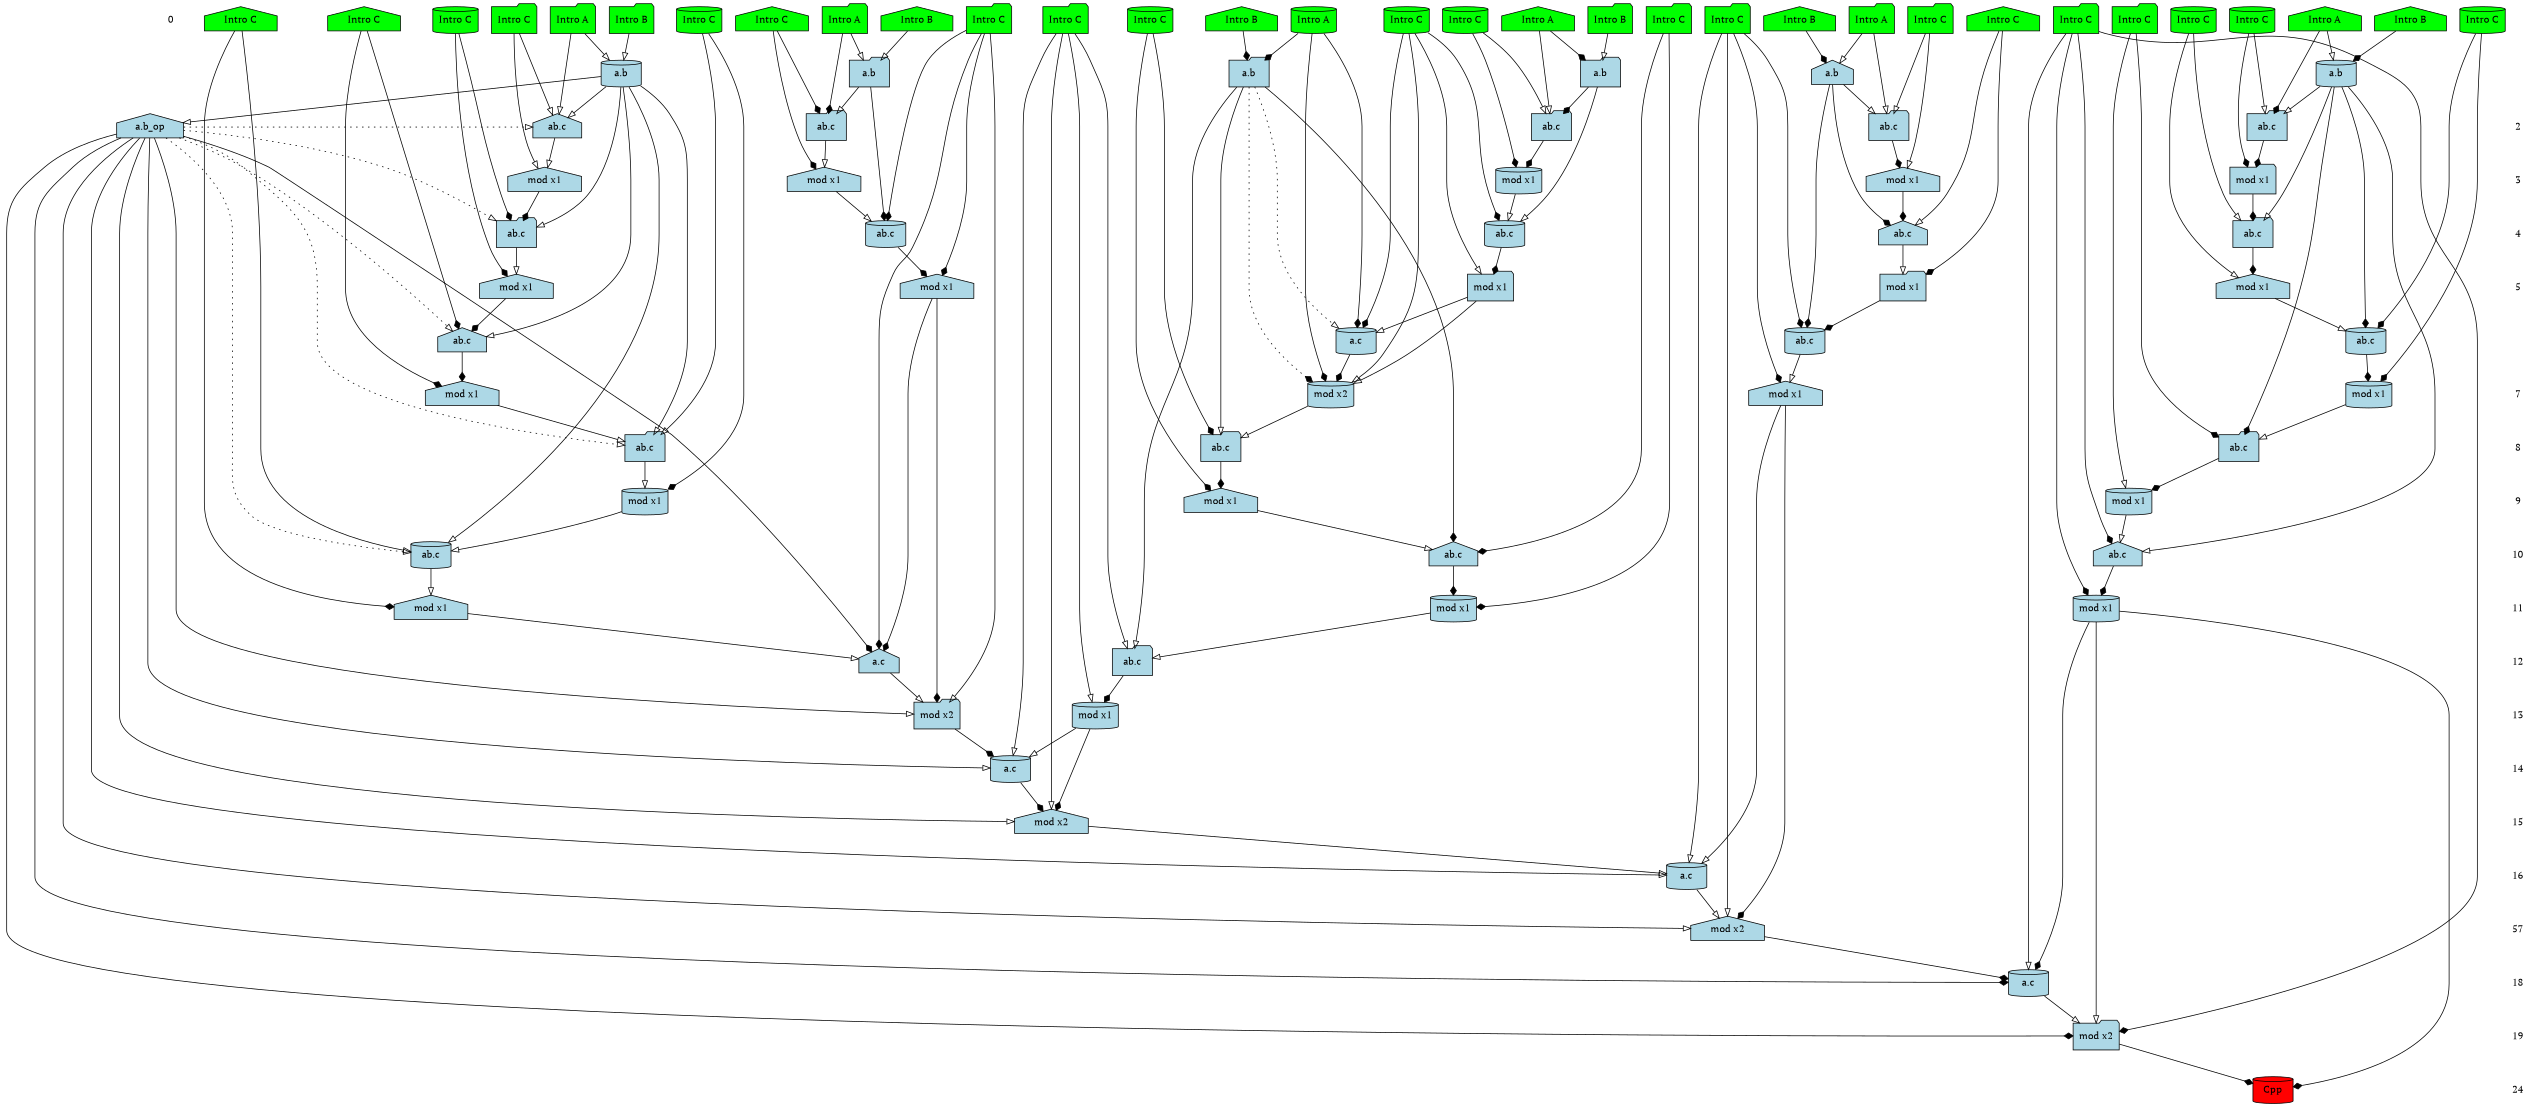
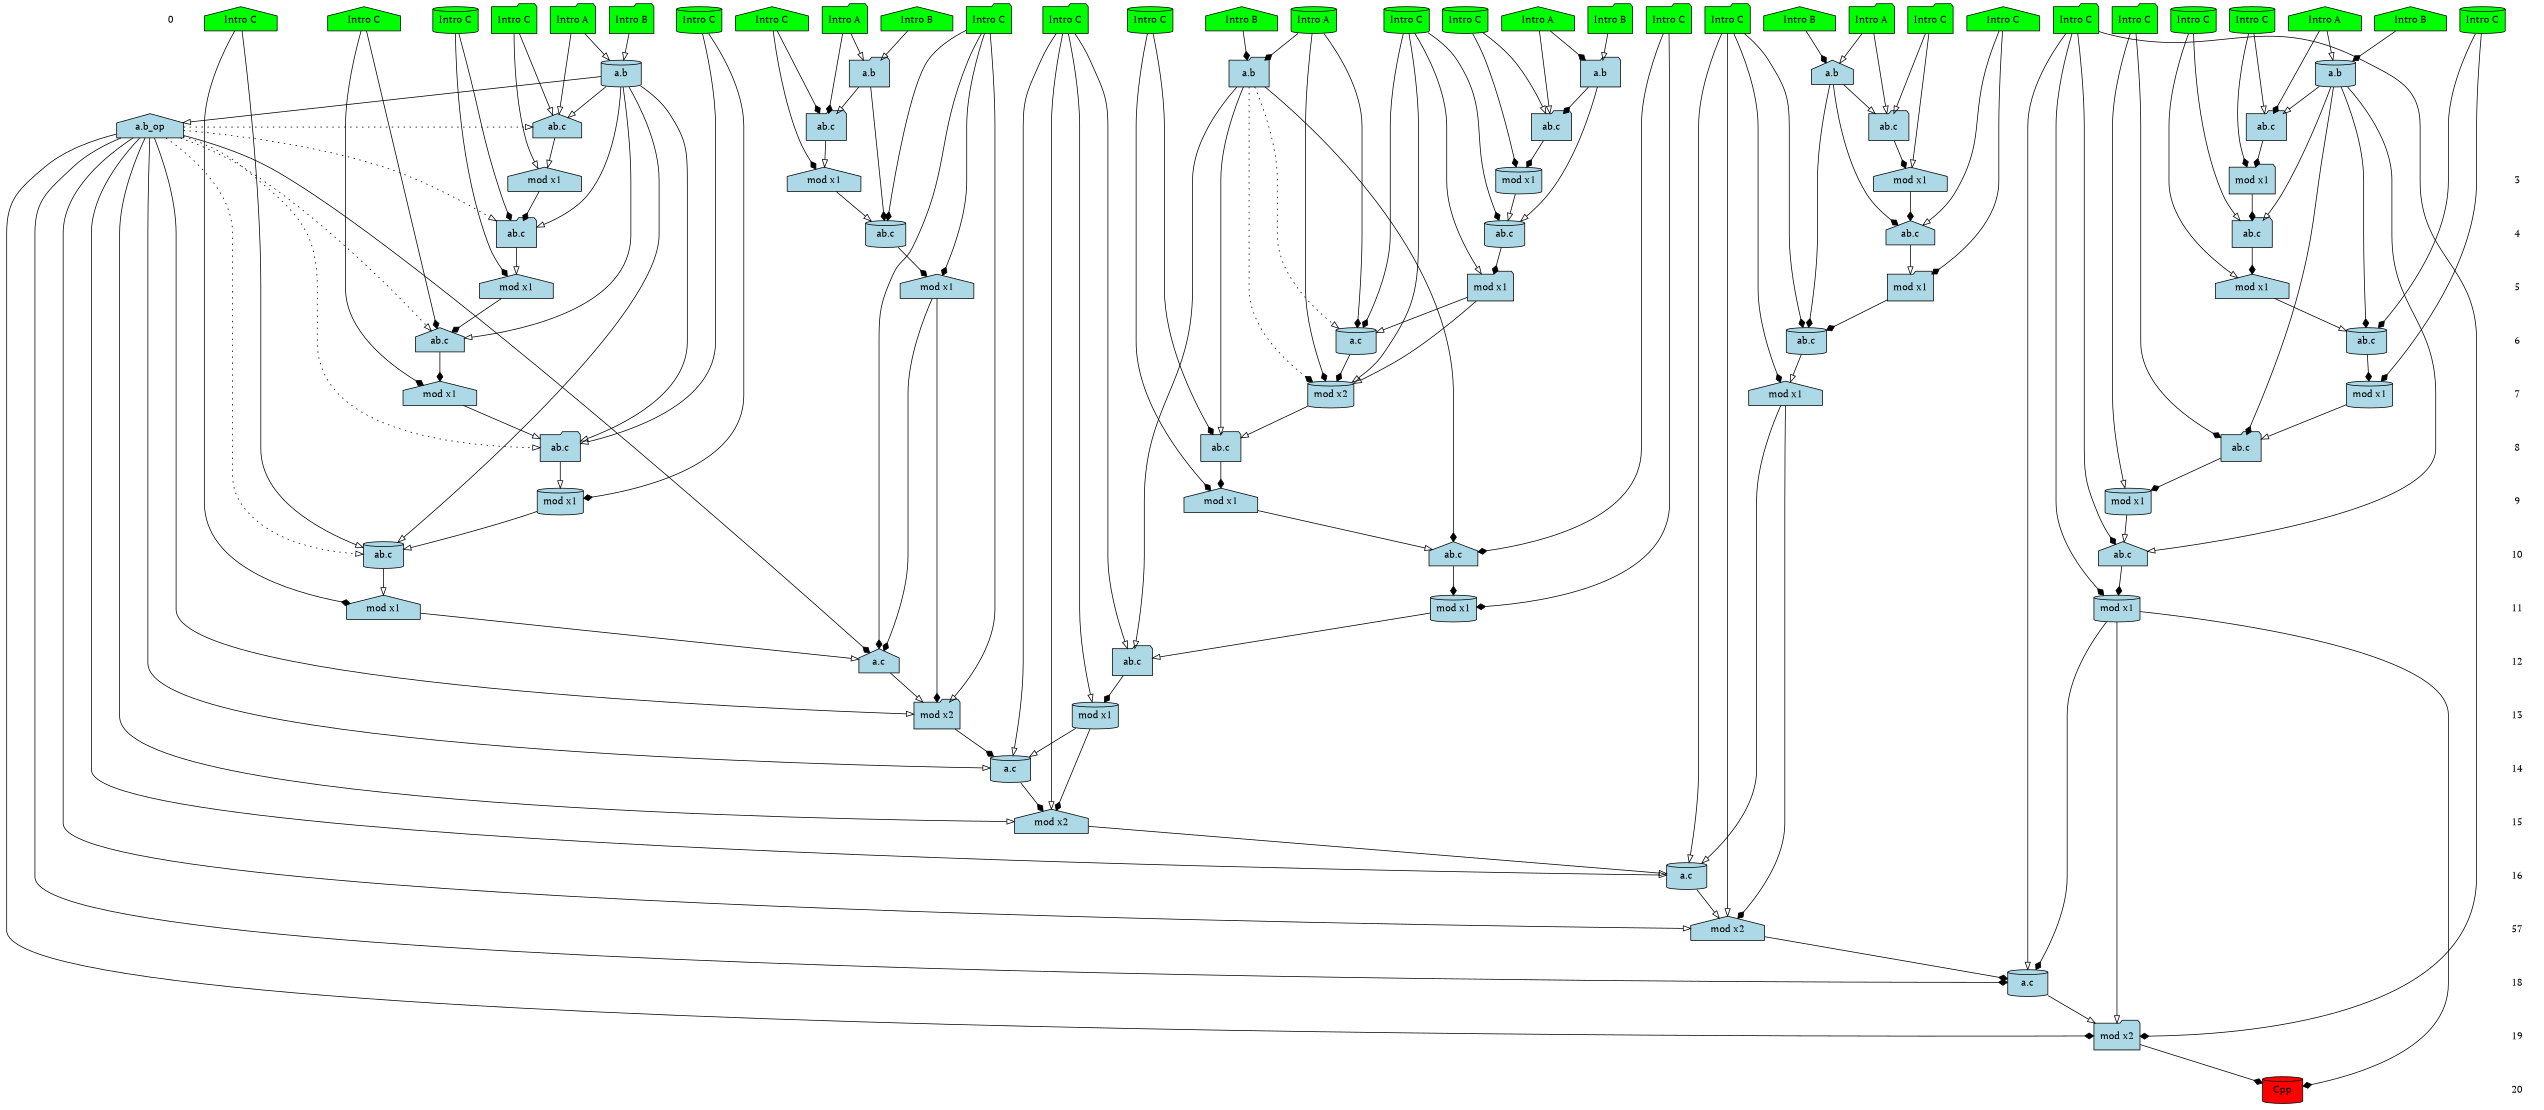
  digraph {
    fontname="PT Serif"
    ranksep=.5
    node [fontname="PT Serif" shape=folder fillcolor=lightblue style=filled]
    edge [arrowhead=onormal fontname="PT Serif"]
    0 [shape=plaintext fillcolor="" style=""]
    n2 [fillcolor=green label="Intro B" shape=house]
    n3 [fillcolor=green label="Intro A"]
    n4 [fillcolor=green label="Intro B"]
    n5 [fillcolor=green label="Intro B" shape=house]
    n6 [fillcolor=green label="Intro A"]
    n7 [fillcolor=green label="Intro B"]
    n8 [fillcolor=green label="Intro A"]
    n9 [fillcolor=green label="Intro B" shape=house]
    n10 [fillcolor=green label="Intro A" shape=house]
    n11 [fillcolor=green label="Intro A" shape=cylinder]
    n12 [fillcolor=green label="Intro A" shape=house]
    n13 [fillcolor=green label="Intro B" shape=house]
    n14 [fillcolor=green label="Intro C" shape=house]
    n15 [fillcolor=green label="Intro C" shape=cylinder]
    n16 [fillcolor=green label="Intro C" shape=cylinder]
    n17 [fillcolor=green label="Intro C" shape=cylinder]
    n18 [fillcolor=green label="Intro C"]
    n19 [fillcolor=green label="Intro C" shape=house]
    n20 [fillcolor=green label="Intro C" shape=house]
    n21 [fillcolor=green label="Intro C"]
    n22 [fillcolor=green label="Intro C"]
    n23 [fillcolor=green label="Intro C" shape=cylinder]
    n24 [fillcolor=green label="Intro C" shape=house]
    n25 [fillcolor=green label="Intro C"]
    n26 [fillcolor=green label="Intro C" shape=cylinder]
    n27 [fillcolor=green label="Intro C" shape=cylinder]
    n28 [fillcolor=green label="Intro C" shape=cylinder]
    n29 [fillcolor=green label="Intro C"]
    n30 [fillcolor=green label="Intro C"]
    n31 [fillcolor=green label="Intro C" shape=cylinder]
    n32 [fillcolor=green label="Intro C"]
    n33 [fillcolor=green label="Intro C"]
    n34 [label="a.b"]
    n35 [label="a.b" shape=cylinder]
    n36 [label="a.b" shape=cylinder]
    n37 [label="a.b"]
    n38 [label="a.b" shape=house]
    n39 [label="a.b"]
-   2 [shape=plaintext fillcolor="" style=""]
    n41 [label="ab.c"]
    n42 [label="ab.c"]
    n43 [label="ab.c" shape=house]
    n44 [label="ab.c"]
    n45 [label="ab.c"]
    n46 [label="a.b_op" shape=house]
    3 [shape=plaintext fillcolor="" style=""]
    n48 [label="mod x1" shape=cylinder]
    n49 [label="mod x1"]
    n50 [label="mod x1" shape=house]
    n51 [label="mod x1" shape=house]
    n52 [label="mod x1" shape=house]
    4 [shape=plaintext fillcolor="" style=""]
    n54 [label="ab.c" shape=cylinder]
    n55 [label="ab.c"]
    n56 [label="ab.c" shape=cylinder]
    n57 [label="ab.c"]
    n58 [label="ab.c" shape=house]
    5 [shape=plaintext fillcolor="" style=""]
    n60 [label="mod x1"]
    n61 [label="mod x1" shape=house]
    n62 [label="mod x1" shape=house]
    n63 [label="mod x1" shape=house]
    n64 [label="mod x1"]
+   6 [shape=plaintext fillcolor="" style=""]
    n66 [label="a.c" shape=cylinder]
    n67 [label="ab.c" shape=cylinder]
    n68 [label="ab.c" shape=house]
    n69 [label="ab.c" shape=cylinder]
    7 [shape=plaintext fillcolor="" style=""]
    n71 [label="mod x2" shape=cylinder]
    n72 [label="mod x1" shape=cylinder]
    n73 [label="mod x1" shape=house]
    n74 [label="mod x1" shape=house]
    8 [shape=plaintext fillcolor="" style=""]
    n76 [label="ab.c"]
    n77 [label="ab.c"]
    n78 [label="ab.c"]
    9 [shape=plaintext fillcolor="" style=""]
    n80 [label="mod x1" shape=cylinder]
    n81 [label="mod x1" shape=cylinder]
    n82 [label="mod x1" shape=house]
    10 [shape=plaintext fillcolor="" style=""]
    n84 [label="ab.c" shape=house]
    n85 [label="ab.c" shape=cylinder]
    n86 [label="ab.c" shape=house]
    11 [shape=plaintext fillcolor="" style=""]
    n88 [label="mod x1" shape=cylinder]
    n89 [label="mod x1" shape=house]
    n90 [label="mod x1" shape=cylinder]
    12 [shape=plaintext fillcolor="" style=""]
    n92 [label="a.c" shape=house]
    n93 [label="ab.c"]
    13 [shape=plaintext fillcolor="" style=""]
    n95 [label="mod x2"]
    n96 [label="mod x1" shape=cylinder]
    14 [shape=plaintext fillcolor="" style=""]
    n98 [label="a.c" shape=cylinder]
    15 [shape=plaintext fillcolor="" style=""]
    n100 [label="mod x2" shape=house]
    16 [shape=plaintext fillcolor="" style=""]
    n102 [label="a.c" shape=cylinder]
    n103 [label=57 shape=plaintext fillcolor="" style=""]
    n104 [label="mod x2" shape=house]
    18 [shape=plaintext fillcolor="" style=""]
    n106 [label="a.c" shape=cylinder]
    19 [shape=plaintext fillcolor="" style=""]
    n108 [label="mod x2"]
-   20 [shape=plaintext label=24 fillcolor="" style=""]
+   20 [shape=plaintext fillcolor="" style=""]
    n110 [fillcolor=red label=Cpp shape=cylinder]
    subgraph sub_1 {
      rank=same
      0
      n2
      n3
      n4
      n5
      n6
      n7
      n8
      n9
      n10
      n11
      n12
      n13
      n14
      n15
      n16
      n17
      n18
      n19
      n20
      n21
      n22
      n23
      n24
      n25
      n26
      n27
      n28
      n29
      n30
      n31
      n32
      n33
    }
    subgraph sub_2 {
      rank=same
      n34
      n35
      n36
      n37
      n38
      n39
    }
    subgraph sub_3 {
      rank=same
-     2
      n41
      n42
      n43
      n44
      n45
      n46
    }
    subgraph sub_4 {
      rank=same
      3
      n48
      n49
      n50
      n51
      n52
    }
    subgraph sub_5 {
      rank=same
      4
      n54
      n55
      n56
      n57
      n58
    }
    subgraph sub_6 {
      rank=same
      5
      n60
      n61
      n62
      n63
      n64
    }
    subgraph sub_7 {
      rank=same
+     6
      n66
      n67
      n68
      n69
    }
    subgraph sub_8 {
      rank=same
      7
      n71
      n72
      n73
      n74
    }
    subgraph sub_9 {
      rank=same
      8
      n76
      n77
      n78
    }
    subgraph sub_10 {
      rank=same
      9
      n80
      n81
      n82
    }
    subgraph sub_11 {
      rank=same
      10
      n84
      n85
      n86
    }
    subgraph sub_12 {
      rank=same
      11
      n88
      n89
      n90
    }
    subgraph sub_13 {
      rank=same
      12
      n92
      n93
    }
    subgraph sub_14 {
      rank=same
      13
      n95
      n96
    }
    subgraph sub_15 {
      rank=same
      14
      n98
    }
    subgraph sub_16 {
      rank=same
      15
      n100
    }
    subgraph sub_17 {
      rank=same
      16
      n102
    }
    subgraph sub_18 {
      rank=same
      n103
      n104
    }
    subgraph sub_19 {
      rank=same
      18
      n106
    }
    subgraph sub_20 {
      rank=same
      19
      n108
    }
    subgraph sub_21 {
      rank=same
      20
      n110
    }
    n2 -> n35 [arrowhead=diamond]
    n3 -> n36
    n3 -> n43
    n4 -> n34
    n5 -> n37
    n6 -> n38
    n6 -> n45
    n7 -> n36
    n8 -> n37
    n8 -> n44 [arrowhead=diamond]
    n9 -> n38 [arrowhead=diamond]
    n10 -> n35
    n10 -> n42 [arrowhead=diamond]
    n11 -> n39 [arrowhead=diamond]
    n11 -> n66 [arrowhead=diamond]
    n11 -> n71 [arrowhead=diamond]
    n12 -> n34 [arrowhead=diamond]
    n12 -> n41
    n13 -> n39 [arrowhead=diamond]
    n14 -> n58
    n14 -> n64 [arrowhead=diamond]
    n15 -> n54 [arrowhead=diamond]
    n15 -> n60
    n15 -> n66 [arrowhead=diamond]
    n15 -> n71
    n16 -> n77
    n16 -> n81 [arrowhead=diamond]
    n17 -> n57 [arrowhead=diamond]
    n17 -> n63 [arrowhead=diamond]
    n18 -> n45
    n18 -> n52
    n19 -> n44 [arrowhead=diamond]
    n19 -> n51 [arrowhead=diamond]
    n20 -> n68 [arrowhead=diamond]
    n20 -> n73 [arrowhead=diamond]
    n21 -> n93
    n21 -> n96
    n21 -> n98
    n21 -> n100
    n22 -> n76 [arrowhead=diamond]
    n22 -> n80
    n23 -> n55
    n23 -> n61
    n24 -> n85
    n24 -> n89 [arrowhead=diamond]
    n25 -> n69 [arrowhead=diamond]
    n25 -> n74 [arrowhead=diamond]
    n25 -> n102
    n25 -> n104
    n26 -> n41
    n26 -> n48 [arrowhead=diamond]
    n27 -> n78 [arrowhead=diamond]
    n27 -> n82 [arrowhead=diamond]
    n28 -> n67 [arrowhead=diamond]
    n28 -> n72 [arrowhead=diamond]
    n29 -> n56 [arrowhead=diamond]
    n29 -> n62 [arrowhead=diamond]
    n29 -> n92 [arrowhead=diamond]
    n29 -> n95
    n30 -> n86 [arrowhead=diamond]
    n30 -> n90 [arrowhead=diamond]
    n31 -> n42
    n31 -> n49 [arrowhead=diamond]
    n32 -> n43
    n32 -> n50
    n33 -> n84 [arrowhead=diamond]
    n33 -> n88 [arrowhead=diamond]
    n33 -> n106
    n33 -> n108 [arrowhead=diamond]
    n34 -> n41 [arrowhead=diamond]
    n34 -> n54
    n35 -> n42
    n35 -> n55
    n35 -> n67 [arrowhead=diamond]
    n35 -> n76 [arrowhead=diamond]
    n35 -> n84
    n36 -> n43
    n36 -> n46
    n36 -> n57
    n36 -> n68
    n36 -> n77
    n36 -> n85
    n37 -> n44
    n37 -> n56 [arrowhead=diamond]
    n38 -> n45
    n38 -> n58 [arrowhead=diamond]
    n38 -> n69 [arrowhead=diamond]
    n39 -> n66 [style=dotted]
    n39 -> n71 [arrowhead=diamond style=dotted]
    n39 -> n78
    n39 -> n86 [arrowhead=diamond]
    n39 -> n93
-   2 -> 3 [style=invis arrowhead=""]
    n41 -> n48 [arrowhead=diamond]
    n42 -> n49 [arrowhead=diamond]
    n43 -> n50
    n44 -> n51
    n45 -> n52 [arrowhead=diamond]
    n46 -> n43 [style=dotted]
    n46 -> n57 [style=dotted]
    n46 -> n68 [style=dotted]
    n46 -> n77 [style=dotted]
    n46 -> n85 [style=dotted]
    n46 -> n92 [arrowhead=diamond]
    n46 -> n95
    n46 -> n98
    n46 -> n100
    n46 -> n102
    n46 -> n104
    n46 -> n106 [arrowhead=diamond]
    n46 -> n108 [arrowhead=diamond]
    3 -> 4 [style=invis arrowhead=""]
    n48 -> n54
    n49 -> n55 [arrowhead=diamond]
    n50 -> n57 [arrowhead=diamond]
    n51 -> n56
    n52 -> n58 [arrowhead=diamond]
    4 -> 5 [style=invis arrowhead=""]
    n54 -> n60 [arrowhead=diamond]
    n55 -> n61 [arrowhead=diamond]
    n56 -> n62 [arrowhead=diamond]
    n57 -> n63
    n58 -> n64
+   5 -> 6 [style=invis arrowhead=""]
    n60 -> n66
    n60 -> n71
    n61 -> n67
    n62 -> n92 [arrowhead=diamond]
    n62 -> n95 [arrowhead=diamond]
    n63 -> n68 [arrowhead=diamond]
    n64 -> n69 [arrowhead=diamond]
+   6 -> 7 [style=invis arrowhead=""]
    n66 -> n71 [arrowhead=diamond]
    n67 -> n72 [arrowhead=diamond]
    n68 -> n73 [arrowhead=diamond]
    n69 -> n74
    7 -> 8 [style=invis arrowhead=""]
    n71 -> n78
    n72 -> n76
    n73 -> n77
    n74 -> n102
    n74 -> n104 [arrowhead=diamond]
    8 -> 9 [style=invis arrowhead=""]
    n76 -> n80 [arrowhead=diamond]
    n77 -> n81
    n78 -> n82 [arrowhead=diamond]
    9 -> 10 [style=invis arrowhead=""]
    n80 -> n84
    n81 -> n85
    n82 -> n86
    10 -> 11 [style=invis arrowhead=""]
    n84 -> n88 [arrowhead=diamond]
    n85 -> n89
    n86 -> n90 [arrowhead=diamond]
    11 -> 12 [style=invis arrowhead=""]
    n88 -> n106 [arrowhead=diamond]
    n88 -> n108
    n88 -> n110 [arrowhead=diamond]
    n89 -> n92
    n90 -> n93
    12 -> 13 [style=invis arrowhead=""]
    n92 -> n95
    n93 -> n96 [arrowhead=diamond]
    13 -> 14 [style=invis arrowhead=""]
    n95 -> n98 [arrowhead=diamond]
    n96 -> n98
    n96 -> n100 [arrowhead=diamond]
    14 -> 15 [style=invis arrowhead=""]
    n98 -> n100 [arrowhead=diamond]
    15 -> 16 [style=invis arrowhead=""]
    n100 -> n102
    16 -> n103 [style=invis arrowhead=""]
    n102 -> n104
    n103 -> 18 [style=invis arrowhead=""]
    n104 -> n106 [arrowhead=diamond]
    18 -> 19 [style=invis arrowhead=""]
    n106 -> n108
    19 -> 20 [style=invis arrowhead=""]
    n108 -> n110 [arrowhead=diamond]
  }
